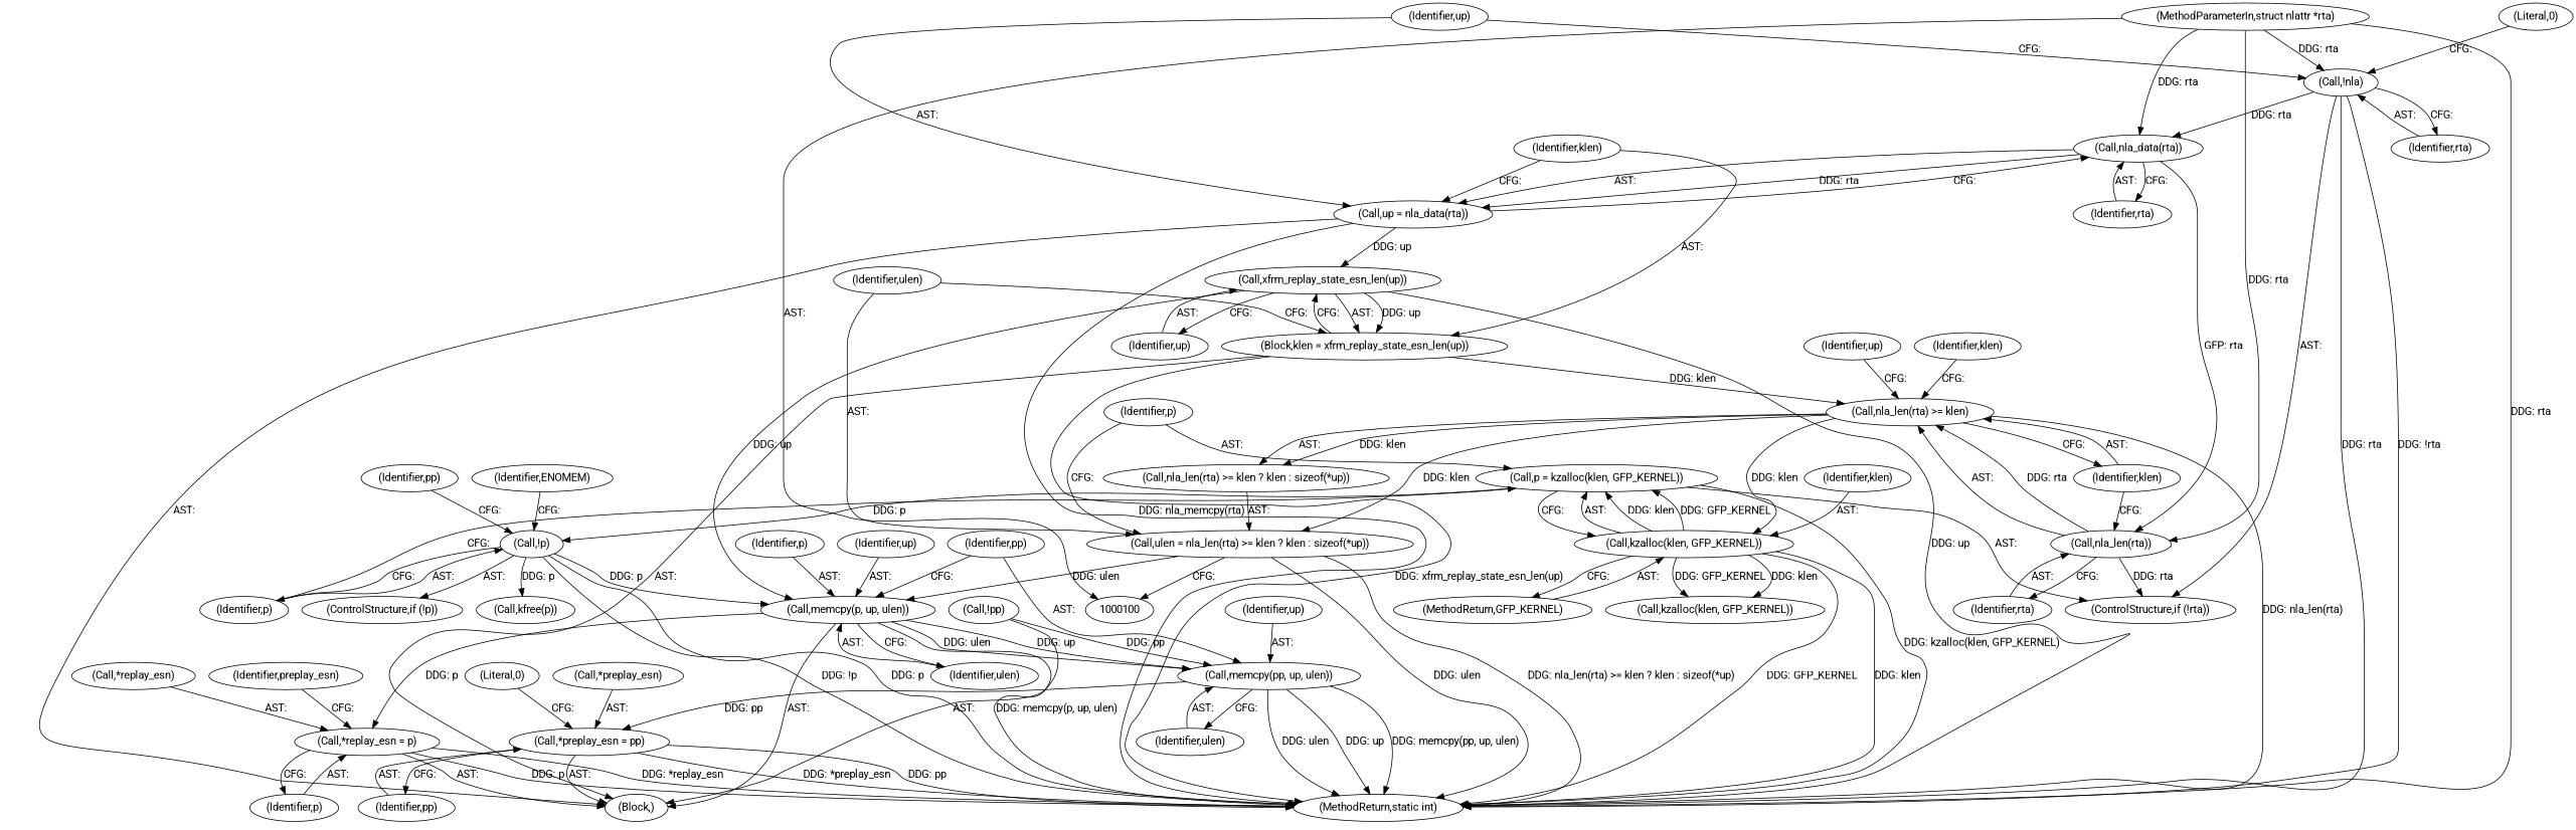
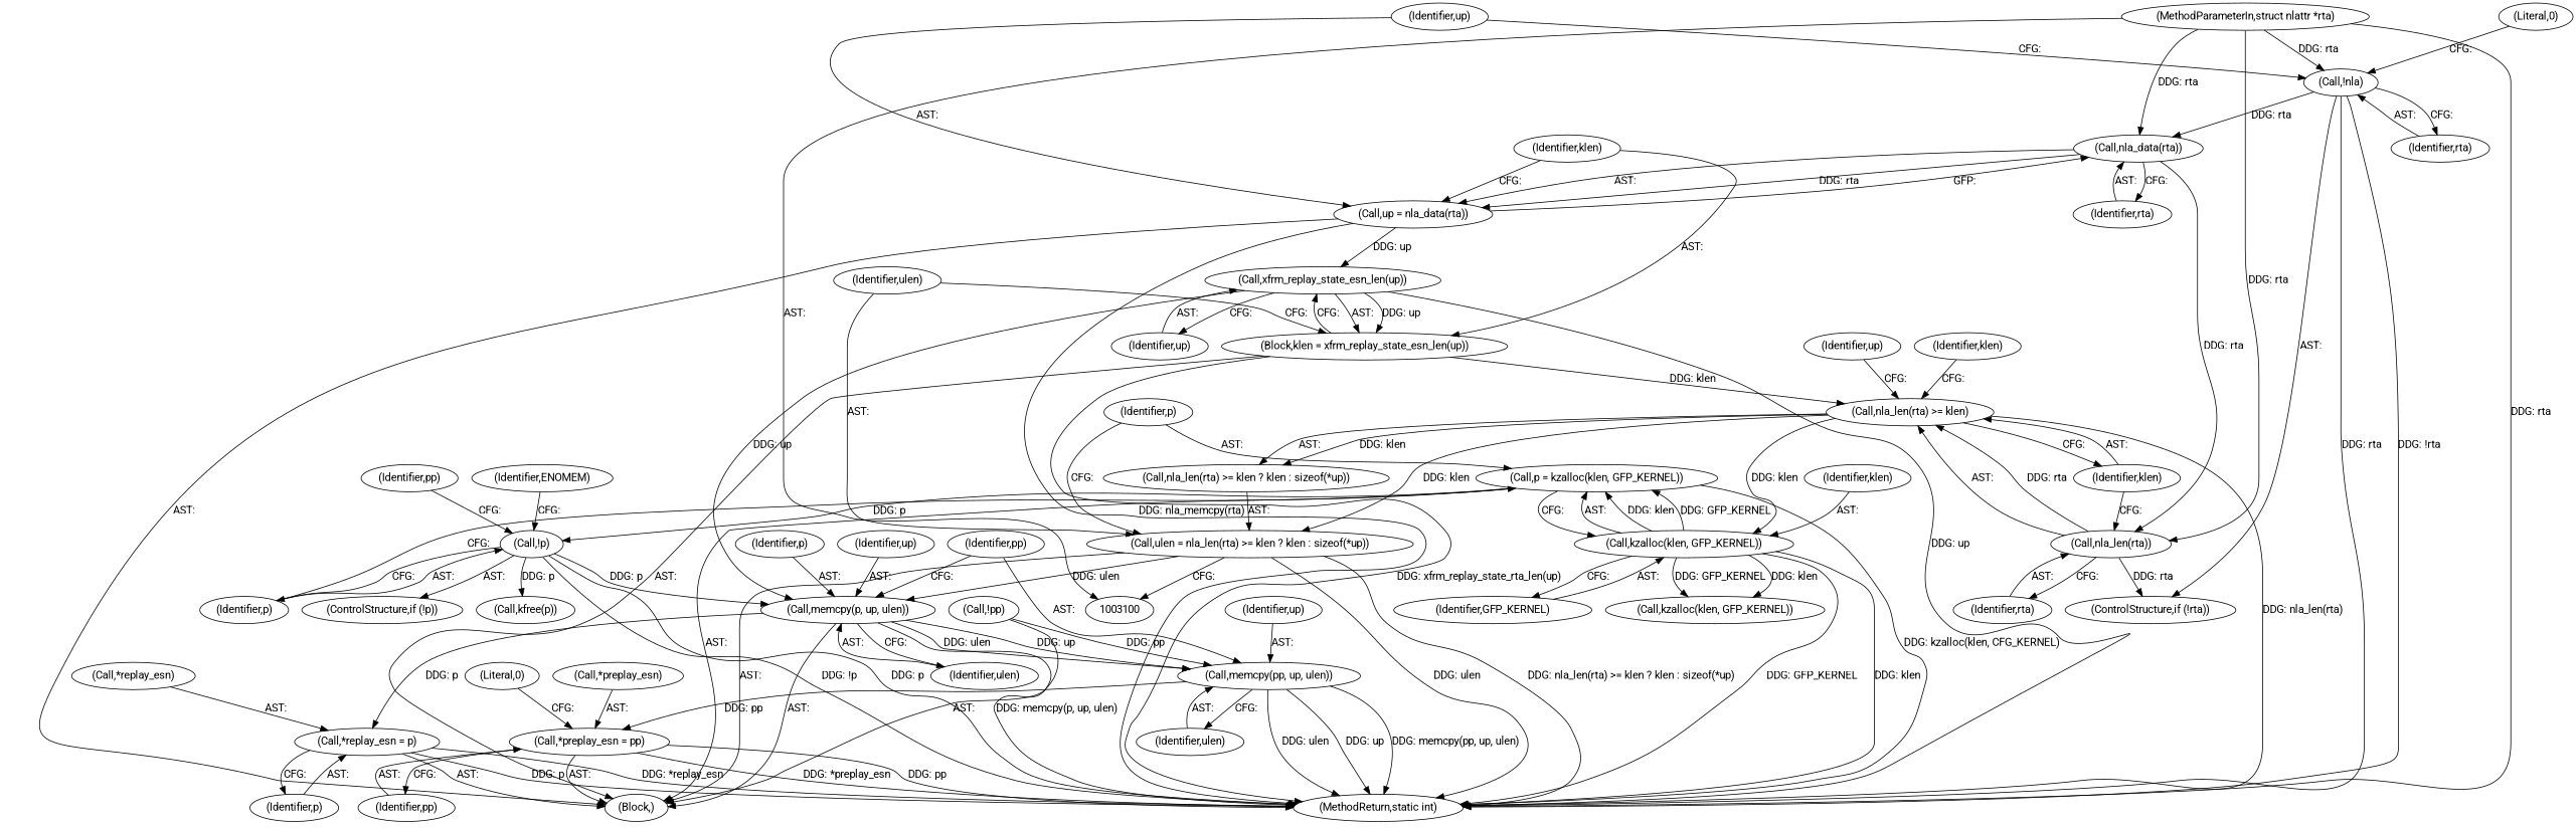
  digraph {
    fontname=Roboto
    node [fontname=Roboto]
    edge [fontname=Roboto]
    n1 [label="(Call,memcpy(p, up, ulen))"]
    n2 [label="(Call,memcpy(pp, up, ulen))"]
    n3 [label="(Call,*replay_esn = p)"]
    n4 [label="(Block,)"]
    n5 [label="(MethodReturn,static int)"]
    n6 [label="(Identifier,ulen)"]
    n7 [label="(Call,*preplay_esn = pp)"]
    n8 [label="(Identifier,ulen)"]
    n9 [label="(Identifier,p)"]
    n10 [label="(Call,!p)"]
    n11 [label="(ControlStructure,if (!p))"]
    n12 [label="(Call,kfree(p))"]
    n13 [label="(Identifier,p)"]
    n14 [label="(Call,p = kzalloc(klen, GFP_KERNEL))"]
    n15 [label="(Call,kzalloc(klen, GFP_KERNEL))"]
-   n16 [label="(MethodReturn,GFP_KERNEL)"]
+   n16 [label="(Identifier,GFP_KERNEL)"]
    n17 [label="(Call,kzalloc(klen, GFP_KERNEL))"]
    n18 [label="(Call,nla_len(rta) >= klen)"]
    n19 [label="(Call,ulen = nla_len(rta) >= klen ? klen : sizeof(*up))"]
    n20 [label="(Identifier,klen)"]
    n21 [label="(Call,nla_len(rta) >= klen ? klen : sizeof(*up))"]
-   1000100
+   1000100 [label=1003100]
    n23 [label="(Call,nla_len(rta))"]
    n24 [label="(Identifier,rta)"]
    n25 [label="(ControlStructure,if (!rta))"]
    n26 [label="(Call,nla_data(rta))"]
    n27 [label="(Call,up = nla_data(rta))"]
    n28 [label="(Identifier,rta)"]
    n29 [label="(Call,xfrm_replay_state_esn_len(up))"]
    n30 [label="(Call,!nla)"]
    n31 [label="(Identifier,rta)"]
    n32 [label="(MethodParameterIn,struct nlattr *rta)"]
    n33 [label="(Block,klen = xfrm_replay_state_esn_len(up))"]
    n34 [label="(Identifier,up)"]
    n35 [label="(Identifier,pp)"]
    n36 [label="(Identifier,p)"]
    n37 [label="(Call,!pp)"]
    n38 [label="(Identifier,ulen)"]
    n39 [label="(Call,*preplay_esn)"]
    n40 [label="(Literal,0)"]
    n41 [label="(Identifier,klen)"]
    n42 [label="(Identifier,pp)"]
    n43 [label="(Identifier,pp)"]
    n44 [label="(Call,*replay_esn)"]
    n45 [label="(Identifier,up)"]
    n46 [label="(Literal,0)"]
    n47 [label="(Identifier,up)"]
    n48 [label="(Identifier,klen)"]
    n49 [label="(Identifier,p)"]
    n50 [label="(Identifier,up)"]
    n51 [label="(Identifier,ENOMEM)"]
    n52 [label="(Identifier,klen)"]
    n53 [label="(Identifier,up)"]
-   n54 [label="(Identifier,preplay_esn)"]
    n1 -> n2 [label="DDG: up"]
    n1 -> n2 [label="DDG: ulen"]
    n1 -> n3 [label="DDG: p"]
    n1 -> n4 [label="AST: "]
    n1 -> n5 [label="DDG: memcpy(p, up, ulen)"]
    n1 -> n6 [label="CFG: "]
    n2 -> n5 [label="DDG: memcpy(pp, up, ulen)"]
    n2 -> n5 [label="DDG: ulen"]
    n2 -> n5 [label="DDG: up"]
    n2 -> n7 [label="DDG: pp"]
    n2 -> n8 [label="CFG: "]
    n3 -> n4 [label="AST: "]
    n3 -> n5 [label="DDG: p"]
    n3 -> n5 [label="DDG: *replay_esn"]
    n3 -> n9 [label="CFG: "]
    n6 -> n1 [label="AST: "]
    n7 -> n4 [label="AST: "]
    n7 -> n5 [label="DDG: *preplay_esn"]
    n7 -> n5 [label="DDG: pp"]
    n7 -> n35 [label="CFG: "]
    n8 -> n2 [label="AST: "]
    n9 -> n3 [label="AST: "]
    n10 -> n1 [label="DDG: p"]
    n10 -> n5 [label="DDG: p"]
    n10 -> n5 [label="DDG: !p"]
    n10 -> n11 [label="AST: "]
    n10 -> n12 [label="DDG: p"]
    n10 -> n13 [label="CFG: "]
    n13 -> n10 [label="AST: "]
    n13 -> n14 [label="CFG: "]
-   n14 -> n25 [label="AST: "]
-   n14 -> n5 [label="DDG: kzalloc(klen, GFP_KERNEL)"]
+   n14 -> n4 [label="AST: "]
+   n14 -> n5 [label="DDG: kzalloc(klen, CFG_KERNEL)"]
    n14 -> n10 [label="DDG: p"]
    n14 -> n15 [label="CFG: "]
    n15 -> n5 [label="DDG: GFP_KERNEL"]
    n15 -> n5 [label="DDG: klen"]
    n15 -> n14 [label="AST: "]
    n15 -> n14 [label="DDG: klen"]
    n15 -> n14 [label="DDG: GFP_KERNEL"]
    n15 -> n16 [label="CFG: "]
    n15 -> n17 [label="DDG: klen"]
    n15 -> n17 [label="DDG: GFP_KERNEL"]
    n16 -> n15 [label="AST: "]
    n18 -> n5 [label="DDG: nla_len(rta)"]
    n18 -> n15 [label="DDG: klen"]
    n18 -> n19 [label="DDG: klen"]
    n18 -> n20 [label="CFG: "]
    n18 -> n21 [label="AST: "]
    n18 -> n21 [label="DDG: klen"]
    n19 -> n1 [label="DDG: ulen"]
+   n19 -> n4 [label="AST: "]
    n19 -> n5 [label="DDG: nla_len(rta) >= klen ? klen : sizeof(*up)"]
    n19 -> n5 [label="DDG: ulen"]
    n19 -> 1000100 [label="CFG: "]
    n20 -> n18 [label="AST: "]
    n20 -> n23 [label="CFG: "]
    n21 -> n19 [label="AST: "]
    n23 -> n18 [label="AST: "]
    n23 -> n18 [label="DDG: rta"]
    n23 -> n24 [label="CFG: "]
    n23 -> n25 [label="DDG: rta"]
    n24 -> n23 [label="AST: "]
-   n26 -> n23 [label="GFP: rta"]
+   n26 -> n23 [label="DDG: rta"]
    n26 -> n27 [label="AST: "]
    n26 -> n27 [label="DDG: rta"]
    n26 -> n28 [label="CFG: "]
    n27 -> n4 [label="AST: "]
    n27 -> n5 [label="DDG: nla_memcpy(rta)"]
-   n27 -> n26 [label="CFG: "]
+   n27 -> n26 [label="GFP: "]
    n27 -> n29 [label="DDG: up"]
    n28 -> n26 [label="AST: "]
    n29 -> n1 [label="DDG: up"]
    n29 -> n5 [label="DDG: up"]
    n29 -> n33 [label="AST: "]
    n29 -> n33 [label="DDG: up"]
    n29 -> n34 [label="CFG: "]
    n30 -> n5 [label="DDG: rta"]
    n30 -> n5 [label="DDG: !rta"]
    n30 -> n25 [label="AST: "]
    n30 -> n26 [label="DDG: rta"]
    n30 -> n31 [label="CFG: "]
    n31 -> n30 [label="AST: "]
    n32 -> n5 [label="DDG: rta"]
    n32 -> 1000100 [label="AST: "]
    n32 -> n23 [label="DDG: rta"]
    n32 -> n26 [label="DDG: rta"]
    n32 -> n30 [label="DDG: rta"]
    n33 -> n4 [label="AST: "]
-   n33 -> n5 [label="DDG: xfrm_replay_state_esn_len(up)"]
+   n33 -> n5 [label="DDG: xfrm_replay_state_rta_len(up)"]
    n33 -> n18 [label="DDG: klen"]
    n33 -> n29 [label="CFG: "]
    n34 -> n29 [label="AST: "]
    n35 -> n7 [label="AST: "]
    n36 -> n1 [label="AST: "]
    n37 -> n2 [label="DDG: pp"]
    n37 -> n4 [label="AST: "]
    n38 -> n19 [label="AST: "]
    n38 -> n33 [label="CFG: "]
    n39 -> n7 [label="AST: "]
    n40 -> n30 [label="CFG: "]
    n41 -> n18 [label="CFG: "]
    n42 -> n10 [label="CFG: "]
    n43 -> n1 [label="CFG: "]
    n43 -> n2 [label="AST: "]
    n44 -> n3 [label="AST: "]
    n45 -> n27 [label="AST: "]
    n45 -> n30 [label="CFG: "]
    n46 -> n7 [label="CFG: "]
    n47 -> n1 [label="AST: "]
    n48 -> n15 [label="AST: "]
    n49 -> n14 [label="AST: "]
    n49 -> n19 [label="CFG: "]
    n50 -> n18 [label="CFG: "]
    n51 -> n10 [label="CFG: "]
    n52 -> n27 [label="CFG: "]
    n52 -> n33 [label="AST: "]
    n53 -> n2 [label="AST: "]
-   n54 -> n3 [label="CFG: "]
  }
